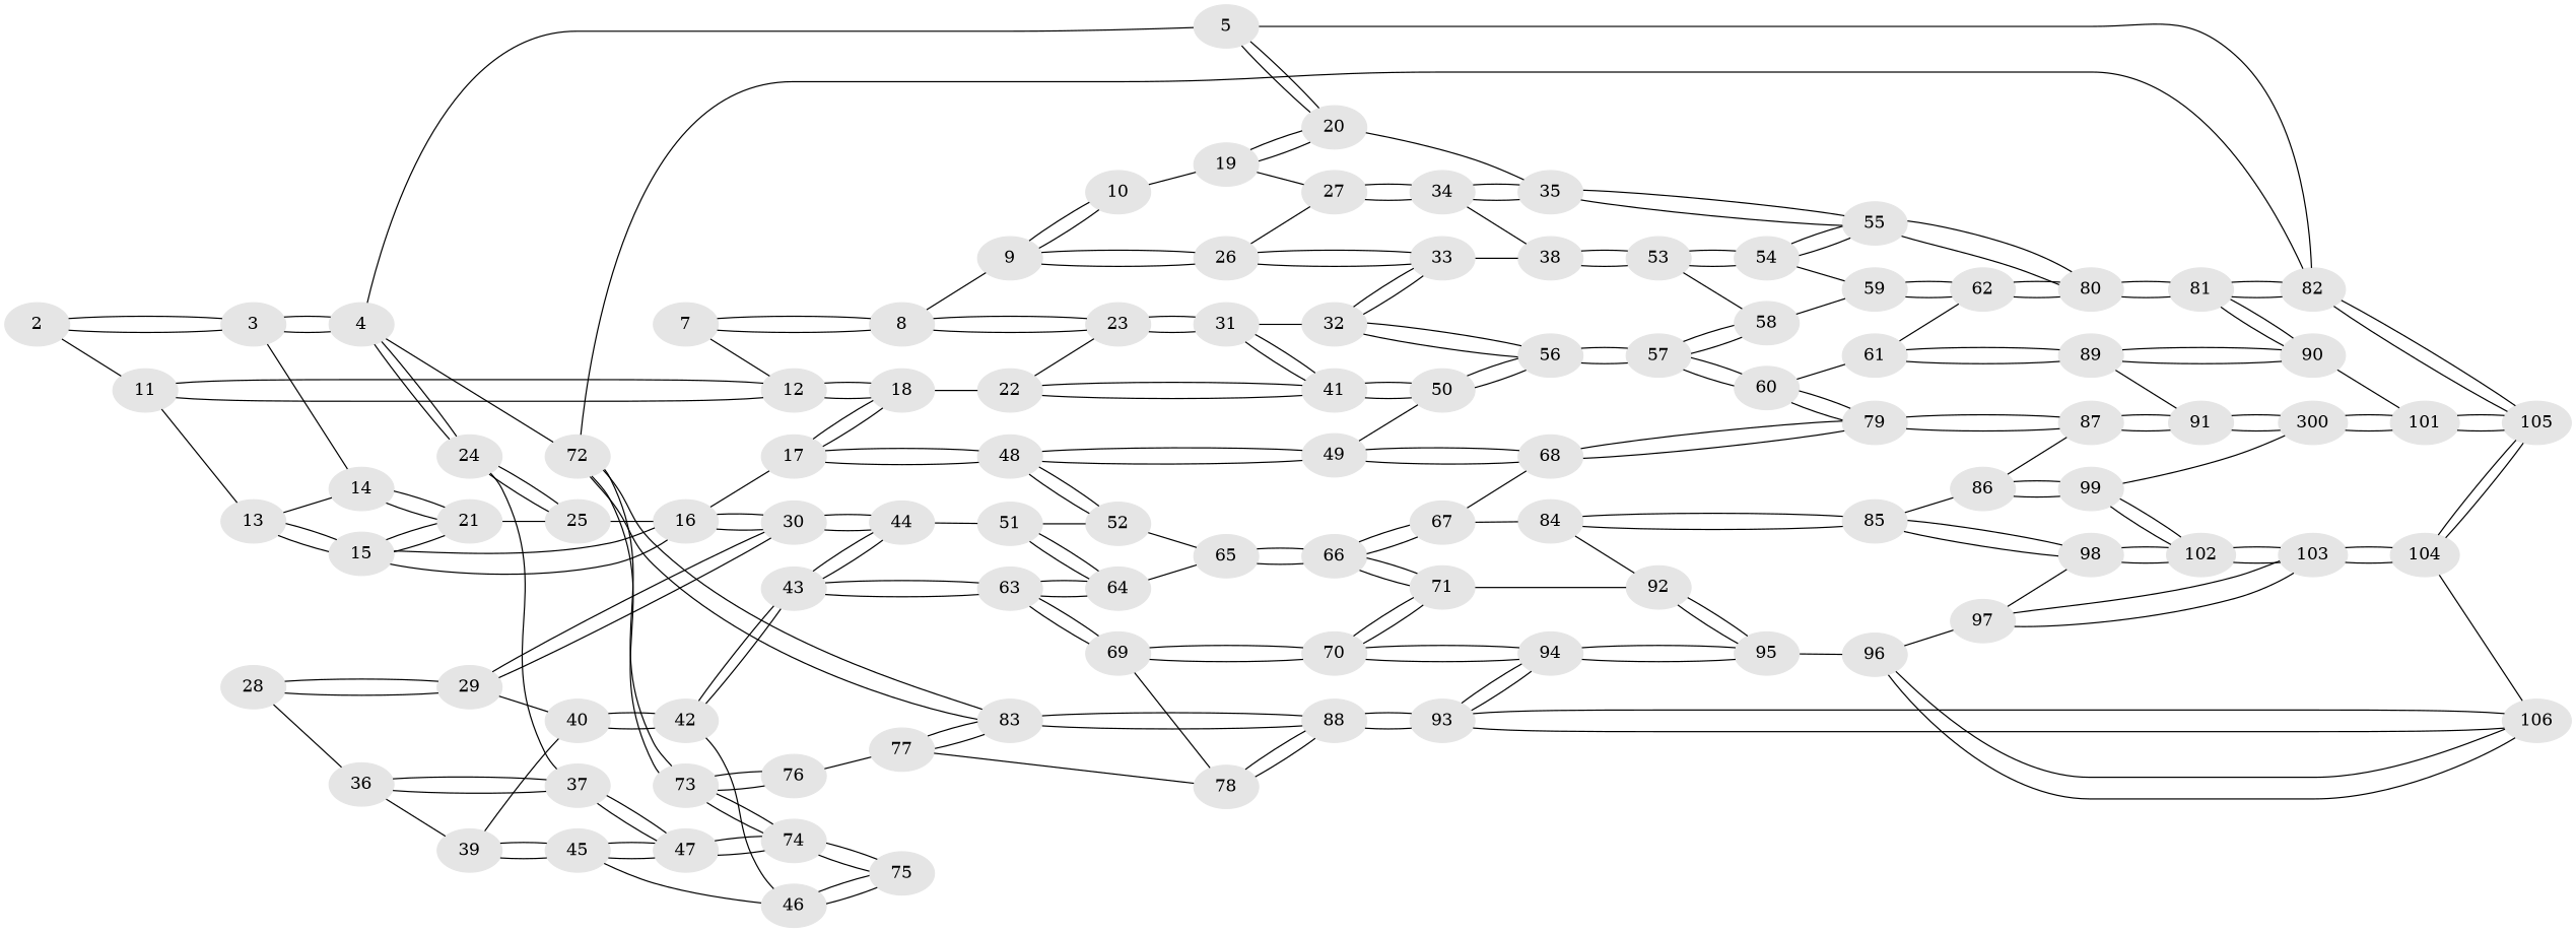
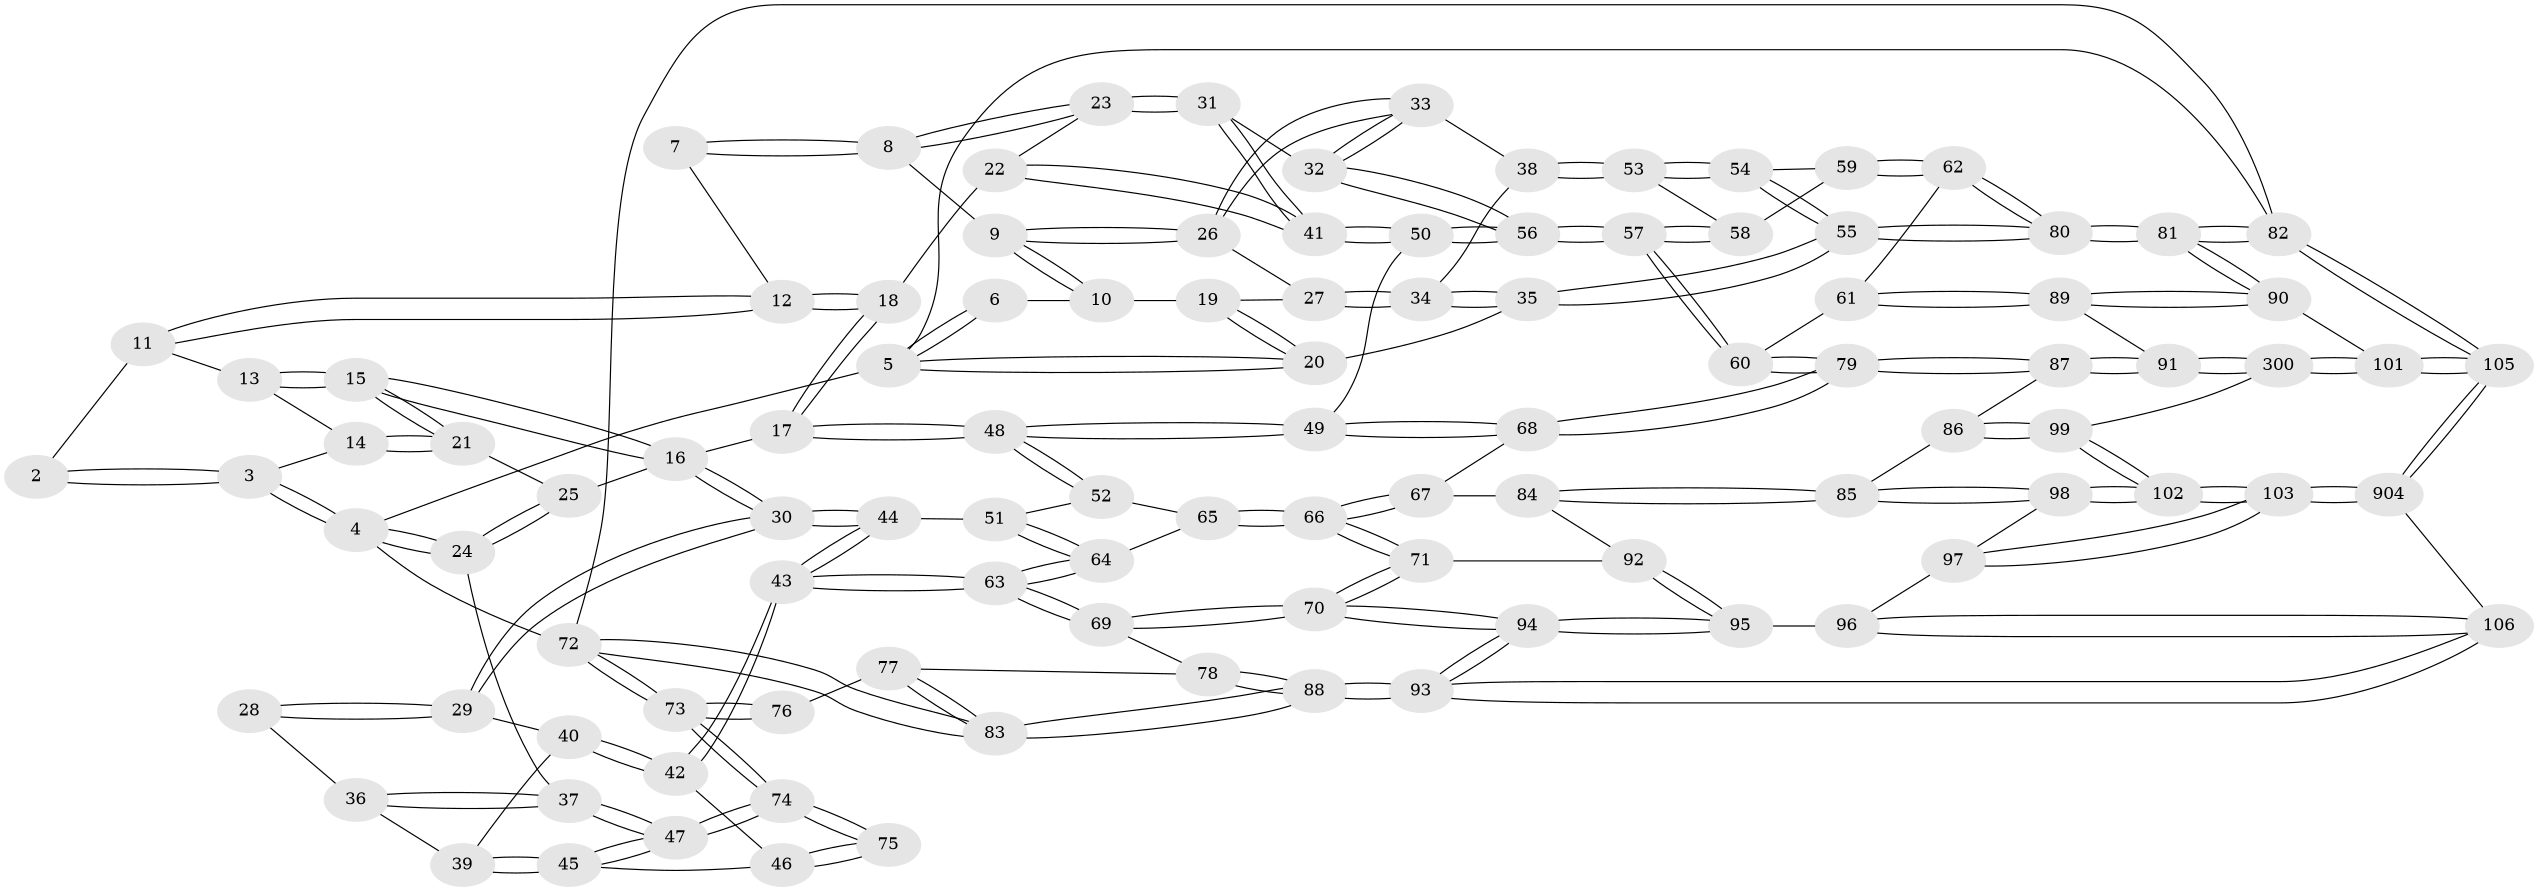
  graph {
    fontname="DejaVu Serif"
    rankdir=LR
    node [color=gray90 fontname="DejaVu Serif" style=filled]
    edge [fontname="DejaVu Serif"]
    2
    3
    11
    7
    8
    12
    4
    14
    13
    5
    24
    72
    21
+   6
    20
    82
    25
    37
    73
    83
    10
    35
    105
    19
    9
    23
    18
    26
    31
    27
    33
    15
    22
    16
    17
    30
    48
    44
    49
    52
    41
    34
    55
    50
    32
    47
    28
    29
    36
    38
    40
    39
    42
    51
    56
    57
    53
    80
    45
    74
    54
    58
    46
    43
    63
    75
    64
    69
    68
    65
    79
    66
    59
    62
    81
    60
    61
    89
    87
    90
    91
    70
    78
    67
    71
    84
    92
    85
    94
    88
    95
    76
    77
    93
    101
    86
    98
    99
    102
    n100 [label=300]
    106
    96
    97
    103
-   104
+   104 [label=904]
    2 -- 3
    2 -- 3
    2 -- 11
    3 -- 4
    3 -- 4
    3 -- 14
    11 -- 12
    11 -- 12
    11 -- 13
    7 -- 8
    7 -- 8
    7 -- 12
    8 -- 9
    8 -- 23
    8 -- 23
    12 -- 18
    12 -- 18
    4 -- 5
    4 -- 24
    4 -- 24
    4 -- 72
    14 -- 21
    14 -- 21
    13 -- 14
    13 -- 15
    13 -- 15
+   5 -- 6
+   5 -- 6
    5 -- 20
    5 -- 20
    5 -- 82
    24 -- 25
    24 -- 25
    24 -- 37
    72 -- 82
    72 -- 73
    72 -- 73
    72 -- 83
    72 -- 83
    21 -- 25
+   6 -- 10
    20 -- 35
    82 -- 105
    82 -- 105
    25 -- 16
    37 -- 47
    37 -- 47
    73 -- 74
    73 -- 74
    73 -- 76
    73 -- 76
    83 -- 88
    83 -- 88
    10 -- 19
    35 -- 55
    35 -- 55
    19 -- 20
    19 -- 20
    19 -- 27
    9 -- 10
    9 -- 10
    9 -- 26
    9 -- 26
    23 -- 31
    23 -- 31
    18 -- 22
    26 -- 27
    26 -- 33
    26 -- 33
    31 -- 41
    31 -- 41
    31 -- 32
    27 -- 34
    27 -- 34
    33 -- 38
    15 -- 21
    15 -- 21
    15 -- 16
    15 -- 16
    22 -- 23
    22 -- 41
    22 -- 41
    16 -- 17
    16 -- 30
    16 -- 30
    17 -- 18
    17 -- 18
    17 -- 48
    17 -- 48
    30 -- 44
    30 -- 44
    48 -- 49
    48 -- 49
    48 -- 52
    48 -- 52
    44 -- 51
    49 -- 50
    49 -- 68
    49 -- 68
    52 -- 65
    41 -- 50
    41 -- 50
    34 -- 35
    34 -- 35
    34 -- 38
    55 -- 80
    55 -- 80
    50 -- 56
    50 -- 56
    32 -- 33
    32 -- 33
    32 -- 56
    32 -- 56
    47 -- 74
    47 -- 74
    28 -- 29
    28 -- 29
    28 -- 36
    29 -- 30
    29 -- 30
    29 -- 40
    36 -- 37
    36 -- 37
    36 -- 39
    38 -- 53
    38 -- 53
    40 -- 42
    40 -- 42
    39 -- 40
    39 -- 45
    39 -- 45
    42 -- 46
    42 -- 43
    42 -- 43
    51 -- 52
    51 -- 64
    51 -- 64
    56 -- 57
    56 -- 57
    57 -- 58
    57 -- 58
    57 -- 60
    57 -- 60
    53 -- 54
    53 -- 54
    53 -- 58
    80 -- 81
    80 -- 81
    45 -- 47
    45 -- 47
    45 -- 46
    74 -- 75
    74 -- 75
    54 -- 55
    54 -- 55
    54 -- 59
    58 -- 59
    46 -- 75
    46 -- 75
    43 -- 44
    43 -- 44
    43 -- 63
    43 -- 63
    63 -- 64
    63 -- 64
    63 -- 69
    63 -- 69
    64 -- 65
    69 -- 70
    69 -- 70
    69 -- 78
    68 -- 79
    68 -- 79
    65 -- 66
    65 -- 66
    79 -- 87
    79 -- 87
    66 -- 67
    66 -- 67
    66 -- 71
    66 -- 71
    59 -- 62
    59 -- 62
    62 -- 80
    62 -- 80
    81 -- 82
    81 -- 82
    81 -- 90
    81 -- 90
    60 -- 79
    60 -- 79
    60 -- 61
    61 -- 62
    61 -- 89
    61 -- 89
    89 -- 90
    89 -- 90
    89 -- 91
    87 -- 91
    87 -- 91
    90 -- 101
    91 -- n100
    91 -- n100
    70 -- 71
    70 -- 71
    70 -- 94
    70 -- 94
    78 -- 88
    78 -- 88
    67 -- 68
    67 -- 84
    71 -- 92
    84 -- 92
    84 -- 85
    84 -- 85
    92 -- 95
    92 -- 95
    85 -- 86
    85 -- 98
    85 -- 98
    94 -- 95
    94 -- 95
    88 -- 93
    88 -- 93
    95 -- 96
    76 -- 77
    77 -- 83
    77 -- 83
    77 -- 78
    93 -- 94
    93 -- 94
    93 -- 106
    93 -- 106
    101 -- 105
    101 -- 105
    86 -- 87
    86 -- 99
    86 -- 99
    98 -- 102
    98 -- 102
    99 -- 102
    99 -- 102
    99 -- n100
    102 -- 103
    102 -- 103
    n100 -- 101
    n100 -- 101
    96 -- 106
    96 -- 106
    96 -- 97
    97 -- 98
    97 -- 103
    97 -- 103
    103 -- 104
    103 -- 104
    104 -- 105
    104 -- 105
    104 -- 106
  }
